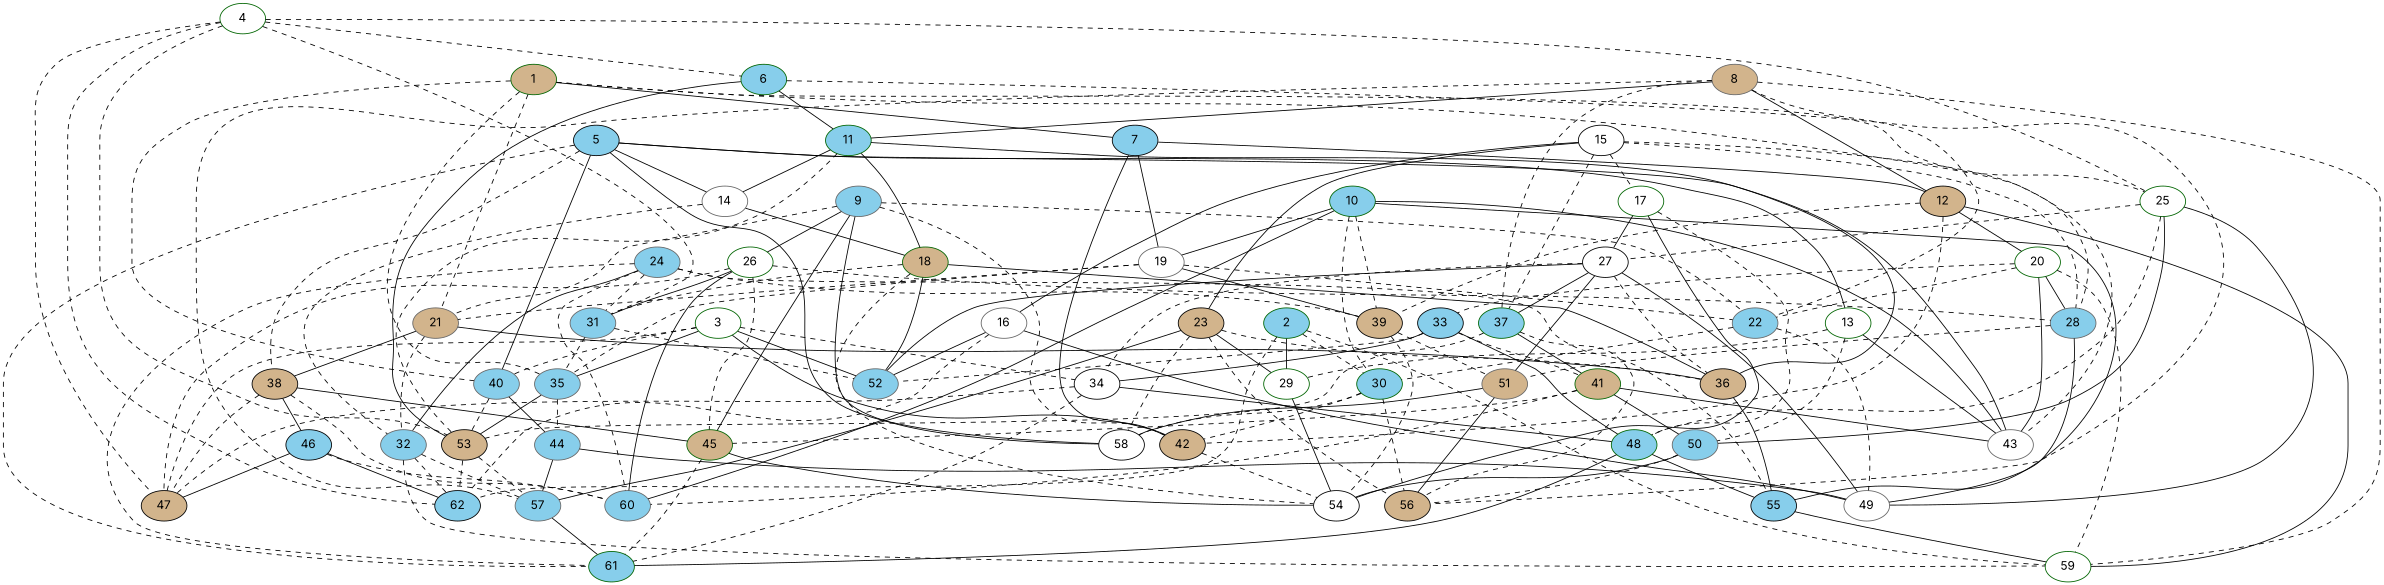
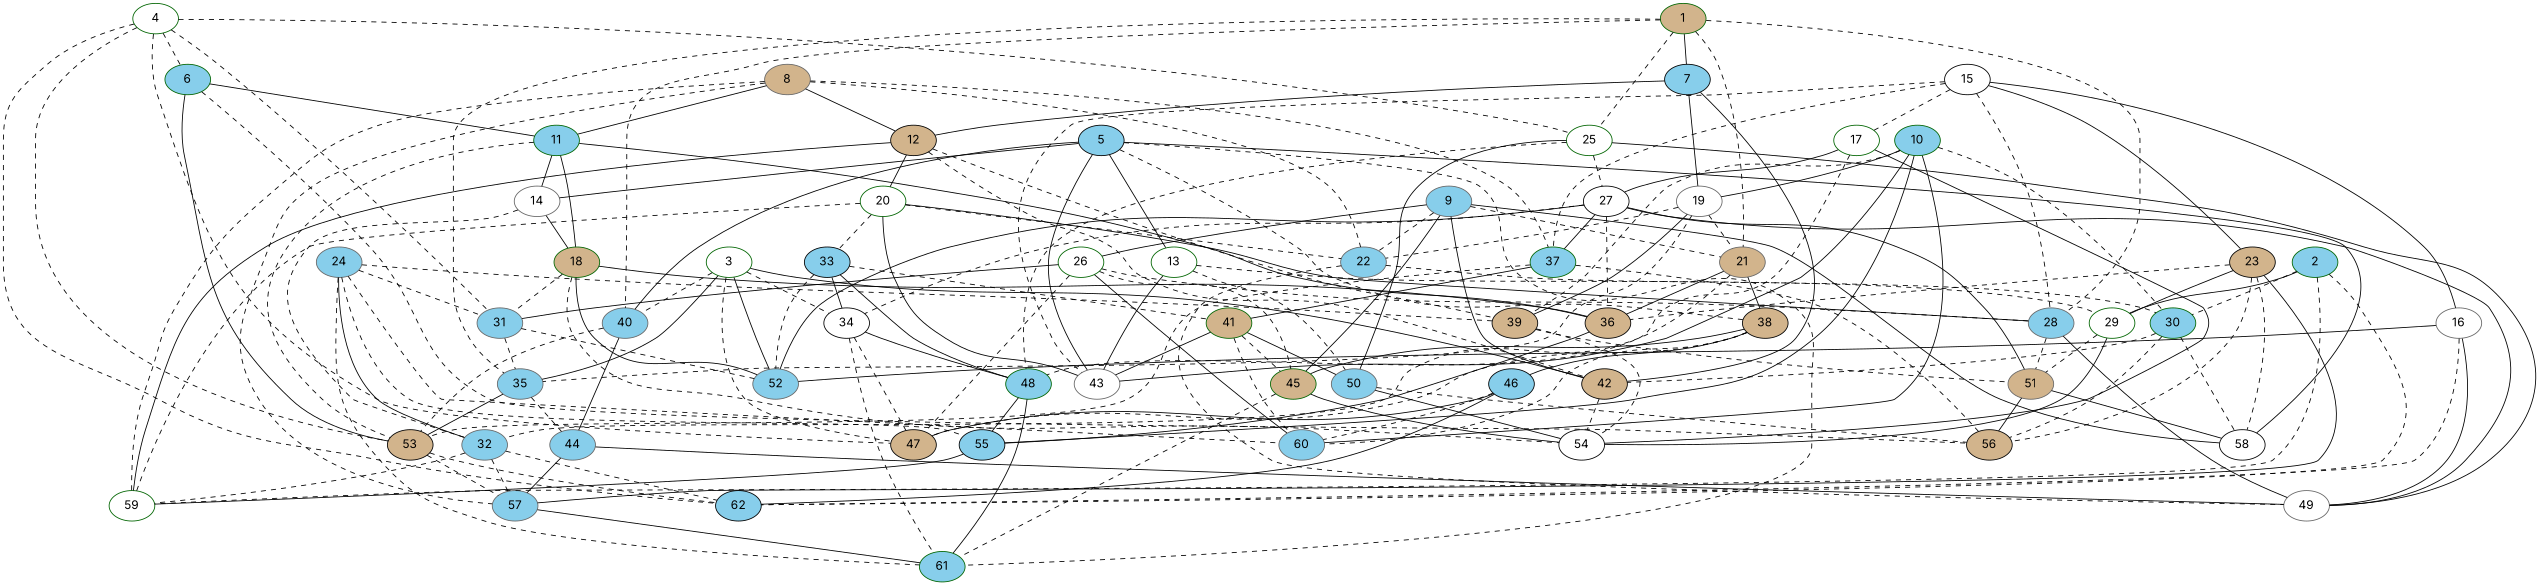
  graph {
    fontname=Inter
    node [color=darkgreen fillcolor=skyblue fontname=Inter style=filled]
    edge [fontname=Inter style=dashed weight=1.0]
    1 [fillcolor=tan]
    7 [color=black]
    21 [color=gray40 fillcolor=tan]
    25 [fillcolor=white]
    28 [color=gray40]
    35 [color=gray40]
    40 [color=gray40]
    42 [color=black fillcolor=tan]
    12 [color=black fillcolor=tan]
    19 [color=gray40 fillcolor=white]
    38 [color=black fillcolor=tan]
    36 [color=black fillcolor=tan]
    32 [color=gray40]
    50 [color=gray40]
    49 [color=gray40 fillcolor=white]
    27 [color=black fillcolor=white]
    48
    51 [color=gray40 fillcolor=tan]
    53 [color=black fillcolor=tan]
    44 [color=gray40]
    2
    29 [fillcolor=white]
    30
    59 [fillcolor=white]
    62 [color=black]
    54 [color=black fillcolor=white]
    58 [color=black fillcolor=white]
    56 [color=black fillcolor=tan]
    3 [fillcolor=white]
    34 [color=black fillcolor=white]
    47 [color=black fillcolor=tan]
    52 [color=gray40]
    61
    4 [fillcolor=white]
    6
    31 [color=gray40]
    11
    57 [color=gray40]
    5 [color=black]
    13 [fillcolor=white]
    14 [color=gray40 fillcolor=white]
    43 [color=gray40 fillcolor=white]
    18 [fillcolor=tan]
    45 [fillcolor=tan]
    60 [color=gray40]
    46 [color=black]
    39 [color=black fillcolor=tan]
    20 [fillcolor=white]
    22 [color=gray40]
    8 [color=gray40 fillcolor=tan]
    37
    41 [fillcolor=tan]
    9 [color=gray40]
    26 [fillcolor=white]
    10
    55 [color=black]
    33 [color=black]
    15 [color=black fillcolor=white]
    16 [color=gray40 fillcolor=white]
    17 [fillcolor=white]
    23 [color=black fillcolor=tan]
    24 [color=gray40]
    1 -- 7 [style=solid]
    1 -- 21
    1 -- 25
    1 -- 28
    1 -- 35
    1 -- 40
    7 -- 42 [style=solid]
    7 -- 12 [style=solid]
    7 -- 19 [style=solid]
    21 -- 38 [style=solid]
    21 -- 36 [style=solid]
    21 -- 32
    25 -- 50 [style=solid]
    25 -- 49 [style=solid]
    25 -- 27
    25 -- 48
    28 -- 49 [style=solid]
    28 -- 51
    35 -- 53 [style=solid]
    35 -- 44
    40 -- 53
    40 -- 44 [style=solid]
    42 -- 54
    12 -- 42
    12 -- 59 [style=solid]
    12 -- 39
    12 -- 20 [style=solid]
    19 -- 21
    19 -- 35
    19 -- 39 [style=solid]
    19 -- 22
    38 -- 47
    38 -- 45 [style=solid]
    38 -- 60
    38 -- 46 [style=solid]
    36 -- 55 [style=solid]
    32 -- 59
    32 -- 62
    32 -- 57
    50 -- 54 [style=solid weight=2.0]
    50 -- 56
    27 -- 36
    27 -- 49 [style=solid]
    27 -- 51 [style=solid]
    27 -- 34
    27 -- 52 [style=solid]
    27 -- 37 [style=solid]
    48 -- 61 [style=solid]
    48 -- 55 [style=solid]
    51 -- 58 [style=solid]
    51 -- 56 [style=solid]
    53 -- 62
    53 -- 57
    44 -- 49 [style=solid]
    44 -- 57 [style=solid]
    2 -- 29 [style=solid]
    2 -- 30
    2 -- 59
    2 -- 62
+   29 -- 51
    29 -- 54 [style=solid]
    30 -- 42
    30 -- 58
    30 -- 56
    3 -- 35 [style=solid]
    3 -- 40
    3 -- 42 [style=solid]
    3 -- 34
    3 -- 47
    3 -- 52 [style=solid]
    34 -- 48 [style=solid]
    34 -- 47
    34 -- 61
    4 -- 25
    4 -- 53
    4 -- 62
    4 -- 47
    4 -- 6
    4 -- 31
    6 -- 53 [style=solid]
    6 -- 56
    6 -- 11 [style=solid]
    31 -- 35
    31 -- 52
    11 -- 36 [style=solid]
    11 -- 53
    11 -- 14 [style=solid]
    11 -- 18 [style=solid]
    57 -- 61 [style=solid]
    5 -- 40 [style=solid weight=2.0]
    5 -- 38
    5 -- 58 [style=solid]
    5 -- 61
    5 -- 13 [style=solid]
    5 -- 14 [style=solid]
    5 -- 43 [style=solid]
    13 -- 50
    13 -- 29
    13 -- 43 [style=solid]
    14 -- 32
    14 -- 18 [style=solid]
    18 -- 36 [style=solid]
    18 -- 54
    18 -- 52 [style=solid]
    18 -- 31
    45 -- 54 [style=solid]
    45 -- 61
    46 -- 62 [style=solid]
    46 -- 47 [style=solid]
    46 -- 60
    39 -- 51
    39 -- 54
    20 -- 28 [style=solid]
    20 -- 59
    20 -- 43 [style=solid]
    20 -- 22
    20 -- 33
    22 -- 49
    22 -- 30
    8 -- 12 [style=solid]
    8 -- 59
    8 -- 11 [style=solid]
    8 -- 57
    8 -- 22
    8 -- 37
    37 -- 53
    37 -- 56
    37 -- 41 [style=solid]
    41 -- 50 [style=solid]
    41 -- 43 [style=solid]
    41 -- 45
    41 -- 60
    9 -- 21
-   9 -- 42
+   9 -- 42 [style=solid]
    9 -- 58 [style=solid]
    9 -- 45 [style=solid]
    9 -- 22
    9 -- 26 [style=solid]
    26 -- 28
    26 -- 47
    26 -- 31 [style=solid]
    26 -- 45
    26 -- 60 [style=solid]
    10 -- 19 [style=solid]
    10 -- 30
    10 -- 43 [style=solid]
    10 -- 60 [style=solid]
    10 -- 39
    10 -- 55 [style=solid]
    55 -- 59 [style=solid]
    33 -- 48 [style=solid]
    33 -- 34 [style=solid]
    33 -- 52
    33 -- 41
    15 -- 28
    15 -- 43
    15 -- 37
    15 -- 16 [style=solid]
    15 -- 17
    15 -- 23 [style=solid]
    16 -- 49 [style=solid]
    16 -- 62
    16 -- 52 [style=solid]
    17 -- 27 [style=solid]
    17 -- 48
    17 -- 54 [style=solid]
    23 -- 36
    23 -- 29 [style=solid]
    23 -- 58
    23 -- 56
    23 -- 57 [style=solid]
    24 -- 32 [style=solid]
    24 -- 61
    24 -- 31
    24 -- 60
    24 -- 39
    24 -- 55
  }
